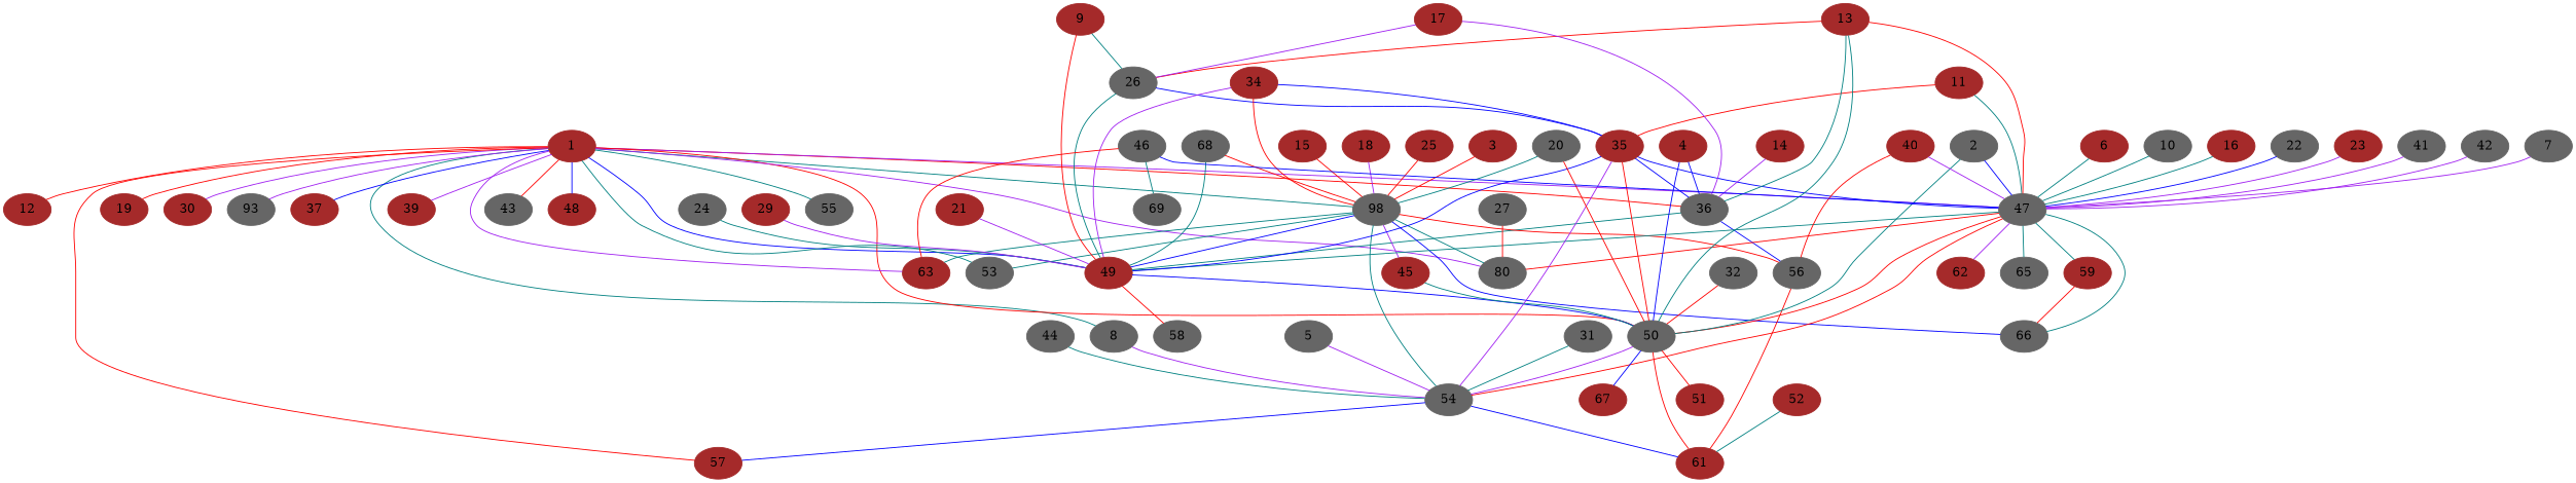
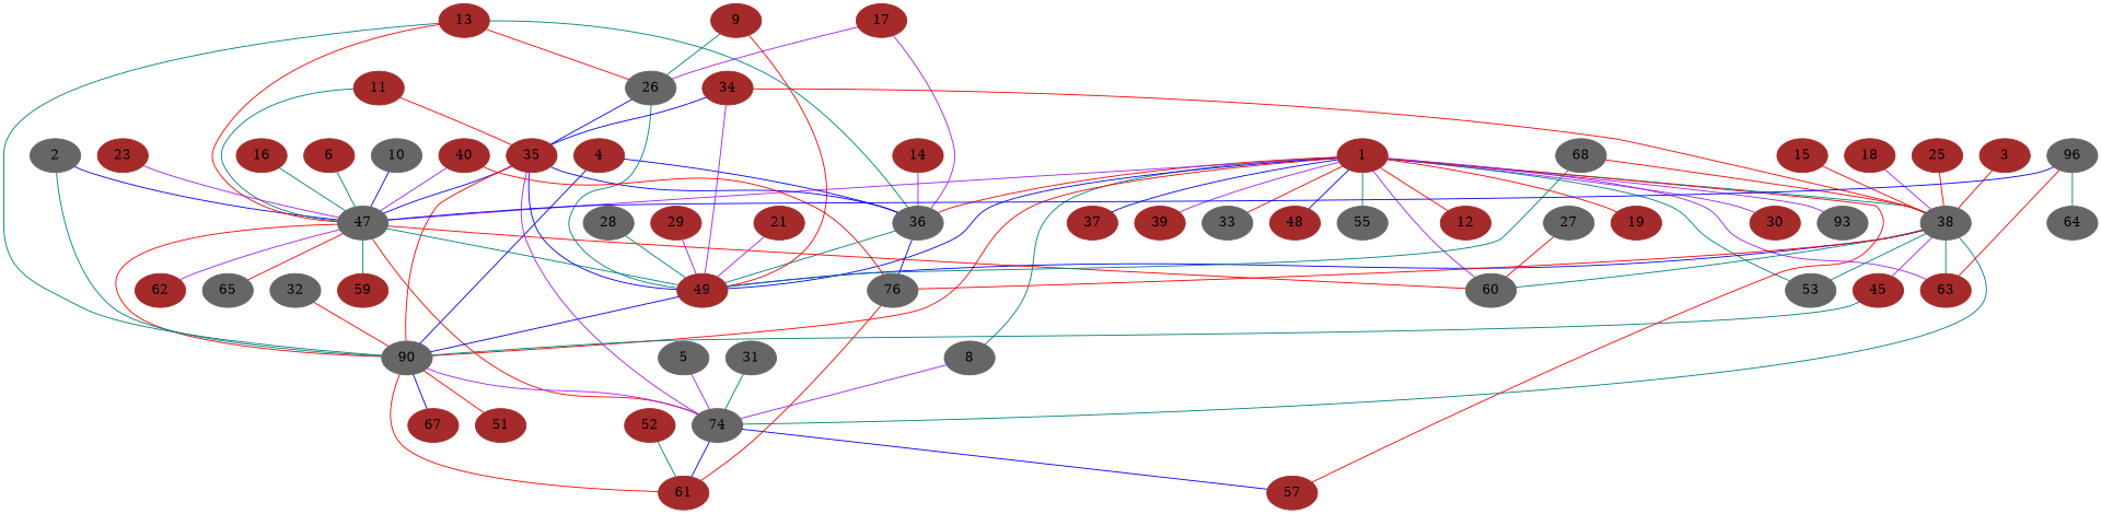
  graph {
    node [color=brown style=filled]
    edge [color=teal weight=1.0]
    8 [color=gray40]
    1
    12
    19
    30
    n6 [color=gray40 label=93]
    36 [color=gray40]
    37
-   38 [color=gray40 label=98]
+   38 [color=gray40]
    39
-   43 [color=gray40]
+   43 [color=gray40 label=33]
    47 [color=gray40]
    48
    49
-   50 [color=gray40]
+   50 [color=gray40 label=90]
    53 [color=gray40]
    55 [color=gray40]
    57
-   60 [color=gray40 label=80]
+   60 [color=gray40]
    63
-   54 [color=gray40]
-   56 [color=gray40]
+   54 [color=gray40 label=74]
+   56 [color=gray40 label=76]
    45
-   66 [color=gray40]
    59
    62
    65 [color=gray40]
-   58 [color=gray40]
    51
    61
    67
    2 [color=gray40]
    3
    4
    5 [color=gray40]
    6
-   7 [color=gray40]
    9
    26 [color=gray40]
    35
    10 [color=gray40]
    11
    13
    14
    15
    16
    17
    18
-   20 [color=gray40]
    21
-   22 [color=gray40]
    23
-   24 [color=gray40]
+   24 [color=gray40 label=28]
    25
    27 [color=gray40]
    n56 [color=gray40 label=68]
    29
    31 [color=gray40]
    32 [color=gray40]
    34
    40
-   41 [color=gray40]
-   42 [color=gray40]
-   44 [color=gray40]
-   46 [color=gray40]
-   64 [color=gray40 label=69]
+   46 [color=gray40 label=96]
+   64 [color=gray40]
    52
    8 -- 54 [color=purple]
    1 -- 8
    1 -- 12 [color=red]
    1 -- 19 [color=red]
    1 -- 30 [color=purple]
    1 -- n6 [color=purple]
    1 -- 36 [color=red]
    1 -- 37 [color=blue]
    1 -- 38
    1 -- 39 [color=purple]
    1 -- 43 [color=red]
    1 -- 47 [color=purple weight=2.0]
    1 -- 48 [color=blue]
    1 -- 49 [color=blue]
    1 -- 50 [color=red]
    1 -- 53 [weight=2.0]
    1 -- 55
    1 -- 57 [color=red]
    1 -- 60 [color=purple]
    1 -- 63 [color=purple]
    36 -- 49
    36 -- 56 [color=blue]
    38 -- 49 [color=blue]
    38 -- 53
    38 -- 60
    38 -- 63
    38 -- 54
    38 -- 56 [color=red]
    38 -- 45 [color=purple]
-   38 -- 66 [color=blue weight=2.0]
    47 -- 49
    47 -- 50 [color=red]
    47 -- 60 [color=red]
    47 -- 54 [color=red]
-   47 -- 66
    47 -- 59
    47 -- 62 [color=purple]
-   47 -- 65
+   47 -- 65 [color=red]
    49 -- 50 [color=blue]
-   49 -- 58 [color=red]
    50 -- 54 [color=purple]
    50 -- 51 [color=red]
    50 -- 61 [color=red]
    50 -- 67 [color=blue]
    54 -- 57 [color=blue]
    54 -- 61 [color=blue]
    56 -- 61 [color=red]
    45 -- 50
-   59 -- 66 [color=red]
    2 -- 47 [color=blue]
    2 -- 50
    3 -- 38 [color=red]
    4 -- 36 [color=blue]
    4 -- 50 [color=blue]
    5 -- 54 [color=purple]
    6 -- 47
-   7 -- 47 [color=purple]
    9 -- 49 [color=red]
    9 -- 26
    26 -- 49 [weight=2.0]
    26 -- 35 [color=blue]
    35 -- 36 [color=blue]
    35 -- 47 [color=blue]
    35 -- 49 [color=blue]
    35 -- 50 [color=red]
    35 -- 54 [color=purple]
-   10 -- 47
+   10 -- 47 [color=blue]
    11 -- 47
    11 -- 35 [color=red]
    13 -- 36
    13 -- 47 [color=red]
    13 -- 50
    13 -- 26 [color=red]
    14 -- 36 [color=purple]
    15 -- 38 [color=red]
    16 -- 47
    17 -- 36 [color=purple]
    17 -- 26 [color=purple]
    18 -- 38 [color=purple]
-   20 -- 38
-   20 -- 50 [color=red]
    21 -- 49 [color=purple]
-   22 -- 47 [color=blue]
    23 -- 47 [color=purple]
    24 -- 49
    25 -- 38 [color=red weight=2.0]
    27 -- 60 [color=red]
    n56 -- 38 [color=red]
    n56 -- 49
    29 -- 49 [color=purple]
    31 -- 54
    32 -- 50 [color=red]
    34 -- 38 [color=red]
    34 -- 49 [color=purple]
    34 -- 35 [color=blue]
    40 -- 47 [color=purple]
    40 -- 56 [color=red]
-   41 -- 47 [color=purple]
-   42 -- 47 [color=purple]
-   44 -- 54
    46 -- 47 [color=blue weight=2.0]
    46 -- 63 [color=red]
    46 -- 64
    52 -- 61
  }
